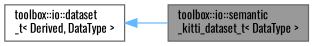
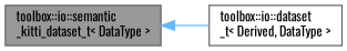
  digraph {
    rankdir=LR
    fontname=Oswald
    node [color=gray40 fontname=Oswald fontsize=10 shape=box style=filled]
    n1 [fillcolor=grey60 fontcolor=black height=0.2 label="toolbox::io::semantic\l_kitti_dataset_t\< DataType \>" width=0.4]
    n2 [fillcolor=white height=0.2 label="toolbox::io::dataset\l_t\< Derived, DataType \>" width=0.4]
-   n2 -> n1 [color=steelblue1 dir=back fontname=Oswald fontsize=10 labelfontname=Helvetica labelfontsize=10 style=solid]
+   n1 -> n2 [color=steelblue1 dir=back fontname=Oswald fontsize=10 labelfontname=Helvetica labelfontsize=10 style=solid]
  }
